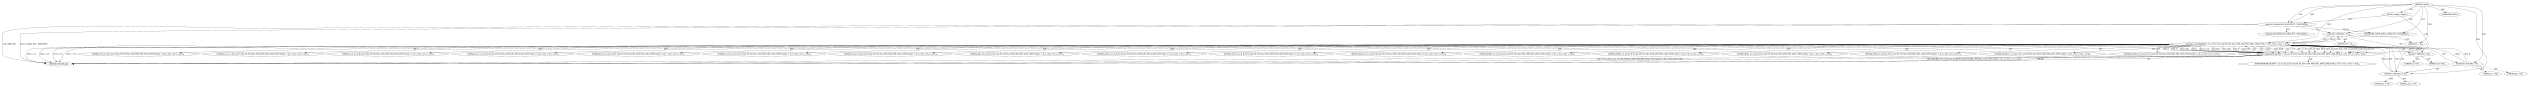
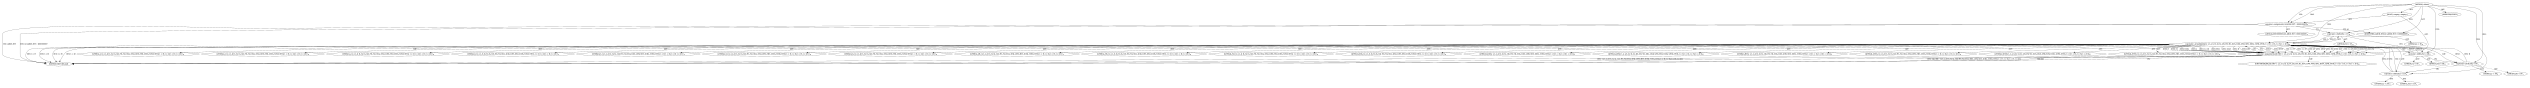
  digraph {
    fontname=Merriweather
    node [fontname=Merriweather]
    edge [fontname=Merriweather]
    n1 [label=<(METHOD,&lt;clinit&gt;)>]
    n2 [label=<(BLOCK,&lt;empty&gt;,&lt;empty&gt;)>]
    n3 [label=<(&lt;operator&gt;.assignment,int LARGE_INT = 1000000007)<SUB>6</SUB>>]
    n4 [label=<(&lt;operator&gt;.arrayInitializer,{ 1, 2, 4, 8, 16, 32, 64, 128, 256, 512, 1024, 2048, 4096, 8192, 16384, 32768, 65536, 1 &lt;&lt; 17, 1 &lt;&lt; 18, 1 &lt;&lt; 19, 1 &lt;&lt; 20 })<SUB>10</SUB>>]
    n5 [label=<(&lt;operator&gt;.shiftLeft,1 &lt;&lt; 17)<SUB>11</SUB>>]
    n6 [label=<(&lt;operator&gt;.shiftLeft,1 &lt;&lt; 18)<SUB>11</SUB>>]
    n7 [label=<(&lt;operator&gt;.shiftLeft,1 &lt;&lt; 19)<SUB>11</SUB>>]
    n8 [label=<(&lt;operator&gt;.shiftLeft,1 &lt;&lt; 20)<SUB>11</SUB>>]
    n9 [label=<(MODIFIER,STATIC)>]
    n10 [label=<(IDENTIFIER,LARGE_INT,int LARGE_INT = 1000000007)<SUB>6</SUB>>]
    n11 [label=<(&lt;operator&gt;.assignment,int[] BM = { 1, 2, 4, 8, 16, 32, 64, 128, 256, 512, 1024, 2048, 4096, 8192, 16384, 32768, 65536, 1 &lt;&lt; 17, 1 &lt;&lt; 18, 1 &lt;&lt; 19, 1 &lt;&lt; 20 })<SUB>10</SUB>>]
    n12 [label=<(METHOD_RETURN,void)>]
    n13 [label=<(LITERAL,1000000007,int LARGE_INT = 1000000007)<SUB>6</SUB>>]
    n14 [label=<(LITERAL,1,{ 1, 2, 4, 8, 16, 32, 64, 128, 256, 512, 1024, 2048, 4096, 8192, 16384, 32768, 65536, 1 &lt;&lt; 17, 1 &lt;&lt; 18, 1 &lt;&lt; 19, 1 &lt;&lt; 20 })<SUB>10</SUB>>]
    n15 [label=<(LITERAL,2,{ 1, 2, 4, 8, 16, 32, 64, 128, 256, 512, 1024, 2048, 4096, 8192, 16384, 32768, 65536, 1 &lt;&lt; 17, 1 &lt;&lt; 18, 1 &lt;&lt; 19, 1 &lt;&lt; 20 })<SUB>10</SUB>>]
    n16 [label=<(LITERAL,4,{ 1, 2, 4, 8, 16, 32, 64, 128, 256, 512, 1024, 2048, 4096, 8192, 16384, 32768, 65536, 1 &lt;&lt; 17, 1 &lt;&lt; 18, 1 &lt;&lt; 19, 1 &lt;&lt; 20 })<SUB>10</SUB>>]
    n17 [label=<(LITERAL,8,{ 1, 2, 4, 8, 16, 32, 64, 128, 256, 512, 1024, 2048, 4096, 8192, 16384, 32768, 65536, 1 &lt;&lt; 17, 1 &lt;&lt; 18, 1 &lt;&lt; 19, 1 &lt;&lt; 20 })<SUB>10</SUB>>]
    n18 [label=<(LITERAL,16,{ 1, 2, 4, 8, 16, 32, 64, 128, 256, 512, 1024, 2048, 4096, 8192, 16384, 32768, 65536, 1 &lt;&lt; 17, 1 &lt;&lt; 18, 1 &lt;&lt; 19, 1 &lt;&lt; 20 })<SUB>10</SUB>>]
    n19 [label=<(LITERAL,32,{ 1, 2, 4, 8, 16, 32, 64, 128, 256, 512, 1024, 2048, 4096, 8192, 16384, 32768, 65536, 1 &lt;&lt; 17, 1 &lt;&lt; 18, 1 &lt;&lt; 19, 1 &lt;&lt; 20 })<SUB>10</SUB>>]
    n20 [label=<(LITERAL,64,{ 1, 2, 4, 8, 16, 32, 64, 128, 256, 512, 1024, 2048, 4096, 8192, 16384, 32768, 65536, 1 &lt;&lt; 17, 1 &lt;&lt; 18, 1 &lt;&lt; 19, 1 &lt;&lt; 20 })<SUB>10</SUB>>]
    n21 [label=<(LITERAL,128,{ 1, 2, 4, 8, 16, 32, 64, 128, 256, 512, 1024, 2048, 4096, 8192, 16384, 32768, 65536, 1 &lt;&lt; 17, 1 &lt;&lt; 18, 1 &lt;&lt; 19, 1 &lt;&lt; 20 })<SUB>10</SUB>>]
    n22 [label=<(LITERAL,256,{ 1, 2, 4, 8, 16, 32, 64, 128, 256, 512, 1024, 2048, 4096, 8192, 16384, 32768, 65536, 1 &lt;&lt; 17, 1 &lt;&lt; 18, 1 &lt;&lt; 19, 1 &lt;&lt; 20 })<SUB>10</SUB>>]
    n23 [label=<(LITERAL,512,{ 1, 2, 4, 8, 16, 32, 64, 128, 256, 512, 1024, 2048, 4096, 8192, 16384, 32768, 65536, 1 &lt;&lt; 17, 1 &lt;&lt; 18, 1 &lt;&lt; 19, 1 &lt;&lt; 20 })<SUB>10</SUB>>]
    n24 [label=<(LITERAL,1024,{ 1, 2, 4, 8, 16, 32, 64, 128, 256, 512, 1024, 2048, 4096, 8192, 16384, 32768, 65536, 1 &lt;&lt; 17, 1 &lt;&lt; 18, 1 &lt;&lt; 19, 1 &lt;&lt; 20 })<SUB>10</SUB>>]
    n25 [label=<(LITERAL,2048,{ 1, 2, 4, 8, 16, 32, 64, 128, 256, 512, 1024, 2048, 4096, 8192, 16384, 32768, 65536, 1 &lt;&lt; 17, 1 &lt;&lt; 18, 1 &lt;&lt; 19, 1 &lt;&lt; 20 })<SUB>10</SUB>>]
    n26 [label=<(LITERAL,4096,{ 1, 2, 4, 8, 16, 32, 64, 128, 256, 512, 1024, 2048, 4096, 8192, 16384, 32768, 65536, 1 &lt;&lt; 17, 1 &lt;&lt; 18, 1 &lt;&lt; 19, 1 &lt;&lt; 20 })<SUB>10</SUB>>]
    n27 [label=<(LITERAL,8192,{ 1, 2, 4, 8, 16, 32, 64, 128, 256, 512, 1024, 2048, 4096, 8192, 16384, 32768, 65536, 1 &lt;&lt; 17, 1 &lt;&lt; 18, 1 &lt;&lt; 19, 1 &lt;&lt; 20 })<SUB>10</SUB>>]
    n28 [label=<(LITERAL,16384,{ 1, 2, 4, 8, 16, 32, 64, 128, 256, 512, 1024, 2048, 4096, 8192, 16384, 32768, 65536, 1 &lt;&lt; 17, 1 &lt;&lt; 18, 1 &lt;&lt; 19, 1 &lt;&lt; 20 })<SUB>10</SUB>>]
    n29 [label=<(LITERAL,32768,{ 1, 2, 4, 8, 16, 32, 64, 128, 256, 512, 1024, 2048, 4096, 8192, 16384, 32768, 65536, 1 &lt;&lt; 17, 1 &lt;&lt; 18, 1 &lt;&lt; 19, 1 &lt;&lt; 20 })<SUB>10</SUB>>]
    n30 [label=<(LITERAL,65536,{ 1, 2, 4, 8, 16, 32, 64, 128, 256, 512, 1024, 2048, 4096, 8192, 16384, 32768, 65536, 1 &lt;&lt; 17, 1 &lt;&lt; 18, 1 &lt;&lt; 19, 1 &lt;&lt; 20 })<SUB>10</SUB>>]
    n31 [label=<(LITERAL,1,1 &lt;&lt; 17)<SUB>11</SUB>>]
    n32 [label=<(LITERAL,17,1 &lt;&lt; 17)<SUB>11</SUB>>]
    n33 [label=<(LITERAL,1,1 &lt;&lt; 18)<SUB>11</SUB>>]
    n34 [label=<(LITERAL,18,1 &lt;&lt; 18)<SUB>11</SUB>>]
    n35 [label=<(LITERAL,1,1 &lt;&lt; 19)<SUB>11</SUB>>]
    n36 [label=<(LITERAL,19,1 &lt;&lt; 19)<SUB>11</SUB>>]
    n37 [label=<(LITERAL,1,1 &lt;&lt; 20)<SUB>11</SUB>>]
    n38 [label=<(LITERAL,20,1 &lt;&lt; 20)<SUB>11</SUB>>]
    n39 [label=<(IDENTIFIER,BM,int[] BM = { 1, 2, 4, 8, 16, 32, 64, 128, 256, 512, 1024, 2048, 4096, 8192, 16384, 32768, 65536, 1 &lt;&lt; 17, 1 &lt;&lt; 18, 1 &lt;&lt; 19, 1 &lt;&lt; 20 })<SUB>10</SUB>>]
    n1 -> n2 [label="AST: "]
    n1 -> n3 [label="CFG: "]
    n1 -> n3 [label="DDG: "]
    n1 -> n4 [label="DDG: "]
    n1 -> n5 [label="DDG: "]
-   n1 -> n31 [label="DDG: "]
+   n1 -> n6 [label="DDG: "]
    n1 -> n7 [label="DDG: "]
    n1 -> n8 [label="DDG: "]
    n1 -> n9 [label="AST: "]
    n1 -> n10 [label="AST: "]
    n2 -> n3 [label="AST: "]
    n2 -> n11 [label="AST: "]
    n3 -> n5 [label="CFG: "]
    n3 -> n10 [label="DDG: 64"]
    n3 -> n12 [label="DDG: int LARGE_INT = 1000000007"]
    n3 -> n12 [label="DDG: LARGE_INT"]
    n3 -> n13 [label="AST: "]
    n4 -> n5 [label="AST: "]
    n4 -> n6 [label="AST: "]
    n4 -> n7 [label="AST: "]
    n4 -> n8 [label="AST: "]
    n4 -> n11 [label="CFG: "]
    n4 -> n11 [label="DDG: 2"]
    n4 -> n11 [label="DDG: 65536"]
    n4 -> n11 [label="DDG: 1 &lt;&lt; 17"]
    n4 -> n11 [label="DDG: 1 &lt;&lt; 19"]
    n4 -> n11 [label="DDG: 128"]
    n4 -> n11 [label="DDG: 32768"]
    n4 -> n11 [label="DDG: 256"]
    n4 -> n11 [label="DDG: 1024"]
    n4 -> n11 [label="DDG: 1 &lt;&lt; 18"]
    n4 -> n11 [label="DDG: 1"]
    n4 -> n11 [label="DDG: 512"]
    n4 -> n11 [label="DDG: 64"]
    n4 -> n11 [label="DDG: 8"]
    n4 -> n11 [label="DDG: 32"]
    n4 -> n11 [label="DDG: 16384"]
    n4 -> n11 [label="DDG: 4"]
    n4 -> n11 [label="DDG: 1 &lt;&lt; 20"]
    n4 -> n11 [label="DDG: 8192"]
    n4 -> n11 [label="DDG: 2048"]
    n4 -> n11 [label="DDG: 16"]
    n4 -> n11 [label="DDG: 4096"]
    n4 -> n12 [label="DDG: 1 &lt;&lt; 17"]
    n4 -> n12 [label="DDG: 1 &lt;&lt; 18"]
    n4 -> n12 [label="DDG: 1 &lt;&lt; 19"]
    n4 -> n12 [label="DDG: 1 &lt;&lt; 20"]
    n4 -> n14 [label="AST: "]
    n4 -> n15 [label="AST: "]
    n4 -> n16 [label="AST: "]
    n4 -> n17 [label="AST: "]
    n4 -> n18 [label="AST: "]
    n4 -> n19 [label="AST: "]
    n4 -> n20 [label="AST: "]
    n4 -> n21 [label="AST: "]
    n4 -> n22 [label="AST: "]
    n4 -> n23 [label="AST: "]
    n4 -> n24 [label="AST: "]
    n4 -> n25 [label="AST: "]
    n4 -> n26 [label="AST: "]
    n4 -> n27 [label="AST: "]
    n4 -> n28 [label="AST: "]
    n4 -> n29 [label="AST: "]
    n4 -> n30 [label="AST: "]
    n5 -> n4 [label="DDG: 1"]
    n5 -> n4 [label="DDG: 17"]
    n5 -> n6 [label="CFG: "]
    n5 -> n31 [label="AST: "]
    n5 -> n32 [label="AST: "]
    n6 -> n4 [label="DDG: 1"]
    n6 -> n4 [label="DDG: 18"]
+   n6 -> n7 [label="CFG: "]
    n6 -> n33 [label="AST: "]
    n6 -> n34 [label="AST: "]
    n7 -> n4 [label="DDG: 1"]
    n7 -> n4 [label="DDG: 19"]
    n7 -> n8 [label="CFG: "]
    n7 -> n35 [label="AST: "]
    n7 -> n36 [label="AST: "]
    n8 -> n4 [label="CFG: "]
    n8 -> n4 [label="DDG: 1"]
    n8 -> n4 [label="DDG: 20"]
    n8 -> n37 [label="AST: "]
    n8 -> n38 [label="AST: "]
    n11 -> n4 [label="AST: "]
    n11 -> n12 [label="CFG: "]
    n11 -> n12 [label="DDG: { 1, 2, 4, 8, 16, 32, 64, 128, 256, 512, 1024, 2048, 4096, 8192, 16384, 32768, 65536, 1 &lt;&lt; 17, 1 &lt;&lt; 18, 1 &lt;&lt; 19, 1 &lt;&lt; 20 }"]
    n11 -> n12 [label="DDG: int[] BM = { 1, 2, 4, 8, 16, 32, 64, 128, 256, 512, 1024, 2048, 4096, 8192, 16384, 32768, 65536, 1 &lt;&lt; 17, 1 &lt;&lt; 18, 1 &lt;&lt; 19, 1 &lt;&lt; 20 }"]
    n11 -> n12 [label="DDG: BM"]
    n11 -> n39 [label="AST: "]
  }
